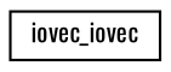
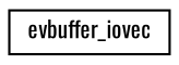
  digraph {
    rankdir=LR
    fontname=Oswald
-   n1 [color=black fillcolor=white fontname=Oswald fontsize=10 height=0.2 label=iovec_iovec shape=record style=filled width=0.4]
+   n1 [color=black fillcolor=white fontname=Oswald fontsize=10 height=0.2 label=evbuffer_iovec shape=record style=filled width=0.4]
  }
